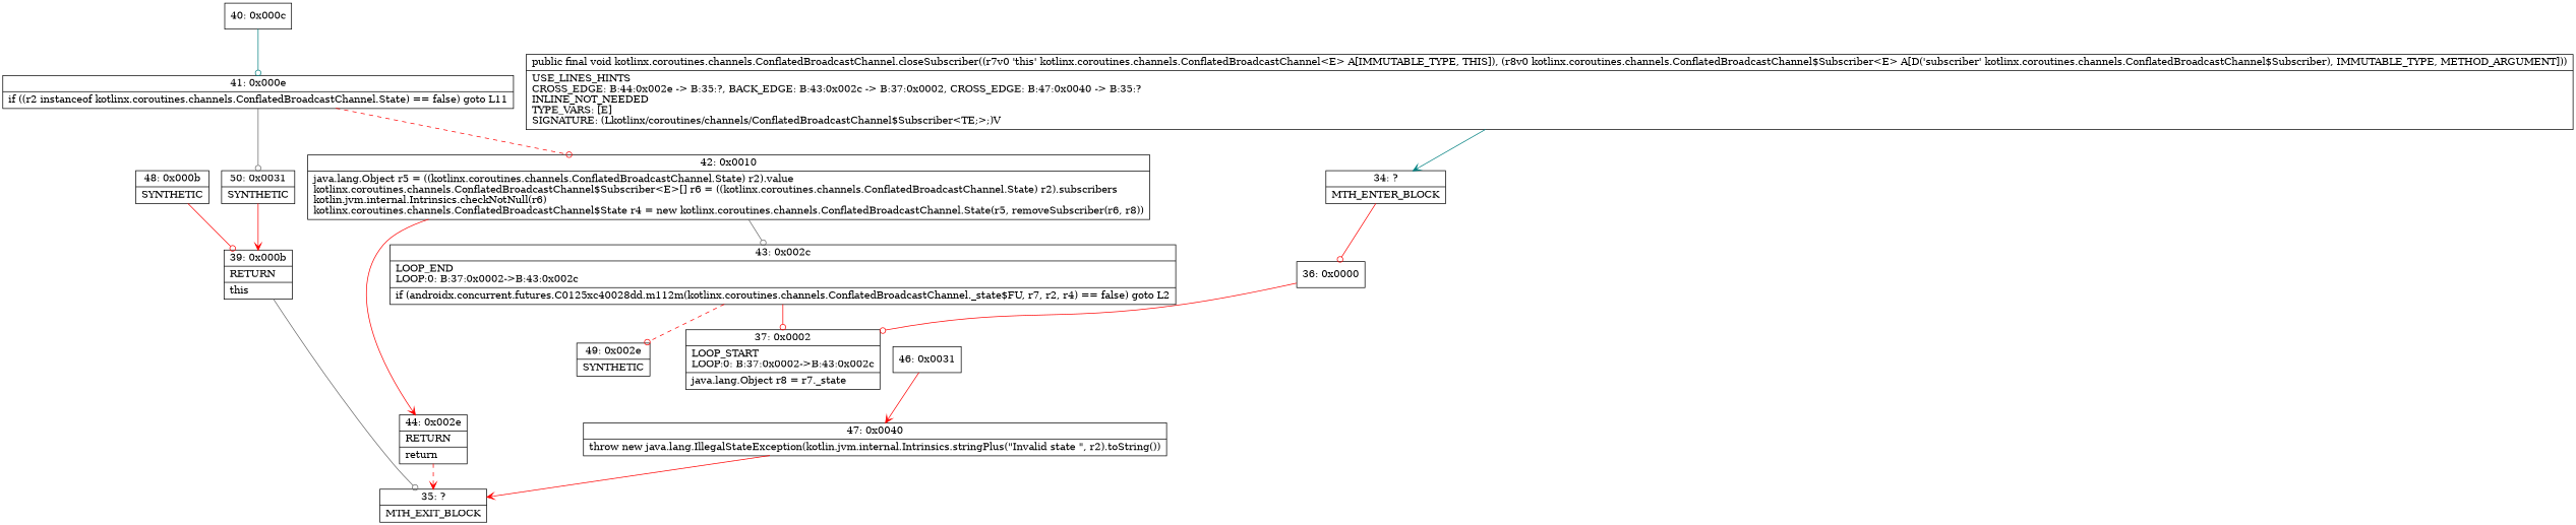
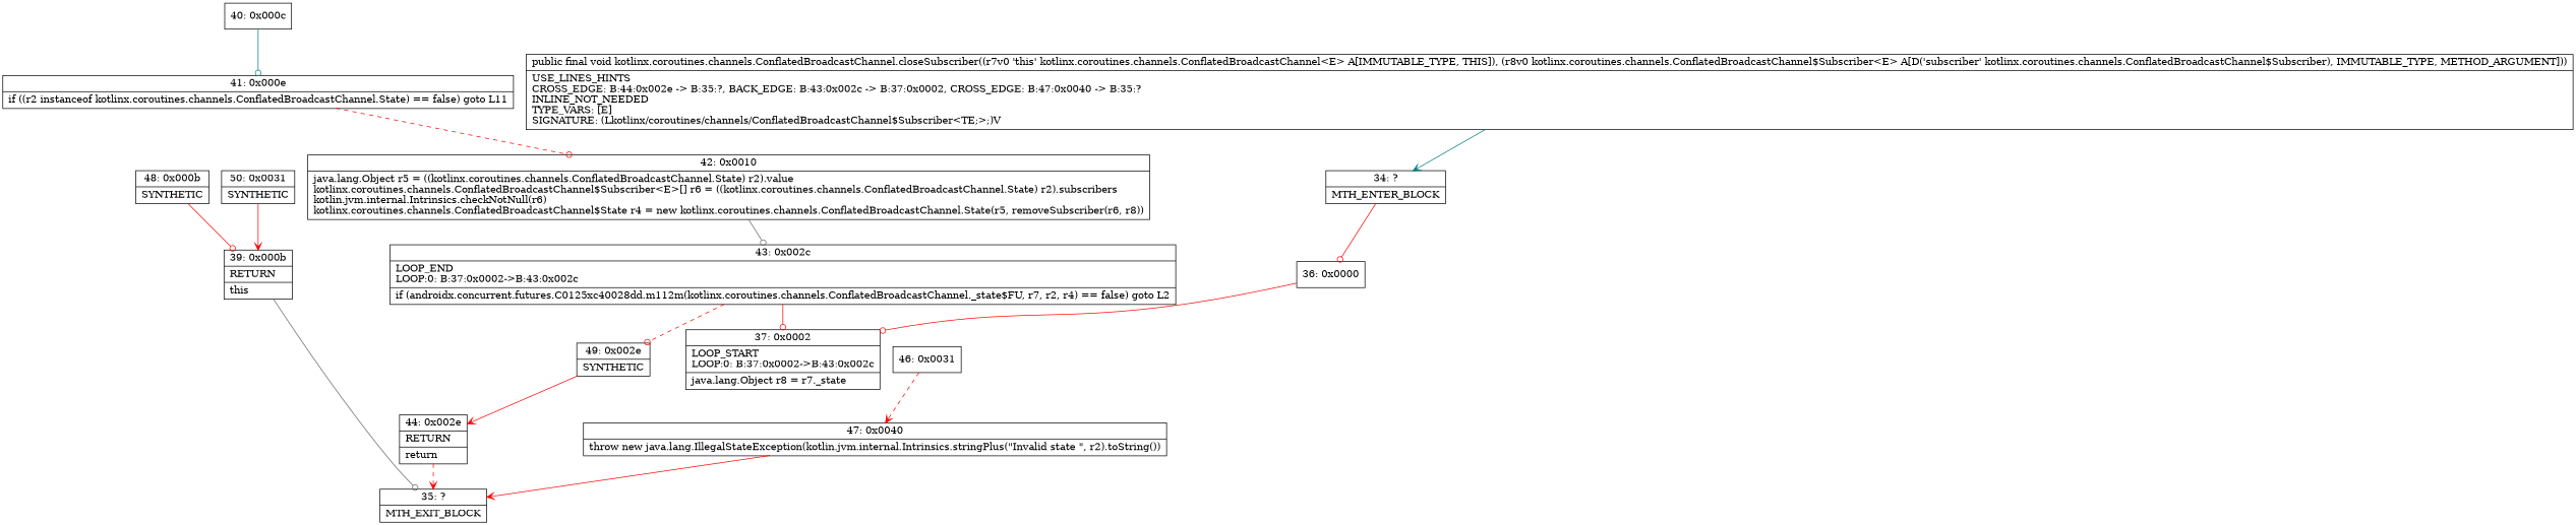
  digraph {
    node [shape=record]
    edge [arrowhead=odot color=red]
    n1 [label="{34\:\ ?|MTH_ENTER_BLOCK\l}"]
    n2 [label="{36\:\ 0x0000}"]
    n3 [label="{37\:\ 0x0002|LOOP_START\lLOOP:0: B:37:0x0002\-\>B:43:0x002c\l|java.lang.Object r8 = r7._state\l}"]
    n4 [label="{40\:\ 0x000c}"]
    n5 [label="{41\:\ 0x000e|if ((r2 instanceof kotlinx.coroutines.channels.ConflatedBroadcastChannel.State) == false) goto L11\l}"]
    n6 [label="{48\:\ 0x000b|SYNTHETIC\l}"]
    n7 [label="{39\:\ 0x000b|RETURN\l|this\l}"]
    n8 [label="{42\:\ 0x0010|java.lang.Object r5 = ((kotlinx.coroutines.channels.ConflatedBroadcastChannel.State) r2).value\lkotlinx.coroutines.channels.ConflatedBroadcastChannel$Subscriber\<E\>[] r6 = ((kotlinx.coroutines.channels.ConflatedBroadcastChannel.State) r2).subscribers\lkotlin.jvm.internal.Intrinsics.checkNotNull(r6)\lkotlinx.coroutines.channels.ConflatedBroadcastChannel$State r4 = new kotlinx.coroutines.channels.ConflatedBroadcastChannel.State(r5, removeSubscriber(r6, r8))\l}"]
    n9 [label="{50\:\ 0x0031|SYNTHETIC\l}"]
    n10 [label="{43\:\ 0x002c|LOOP_END\lLOOP:0: B:37:0x0002\-\>B:43:0x002c\l|if (androidx.concurrent.futures.C0125xc40028dd.m112m(kotlinx.coroutines.channels.ConflatedBroadcastChannel._state$FU, r7, r2, r4) == false) goto L2\l}"]
    n11 [label="{49\:\ 0x002e|SYNTHETIC\l}"]
    n12 [label="{44\:\ 0x002e|RETURN\l|return\l}"]
    n13 [label="{35\:\ ?|MTH_EXIT_BLOCK\l}"]
    n14 [label="{46\:\ 0x0031}"]
    n15 [label="{47\:\ 0x0040|throw new java.lang.IllegalStateException(kotlin.jvm.internal.Intrinsics.stringPlus(\"Invalid state \", r2).toString())\l}"]
    n16 [label="{public final void kotlinx.coroutines.channels.ConflatedBroadcastChannel.closeSubscriber((r7v0 'this' kotlinx.coroutines.channels.ConflatedBroadcastChannel\<E\> A[IMMUTABLE_TYPE, THIS]), (r8v0 kotlinx.coroutines.channels.ConflatedBroadcastChannel$Subscriber\<E\> A[D('subscriber' kotlinx.coroutines.channels.ConflatedBroadcastChannel$Subscriber), IMMUTABLE_TYPE, METHOD_ARGUMENT]))  | USE_LINES_HINTS\lCROSS_EDGE: B:44:0x002e \-\> B:35:?, BACK_EDGE: B:43:0x002c \-\> B:37:0x0002, CROSS_EDGE: B:47:0x0040 \-\> B:35:?\lINLINE_NOT_NEEDED\lTYPE_VARS: [E]\lSIGNATURE: (Lkotlinx\/coroutines\/channels\/ConflatedBroadcastChannel$Subscriber\<TE;\>;)V\l}"]
    n1 -> n2
    n2 -> n3
    n4 -> n5 [color=teal]
    n5 -> n8 [style=dashed]
-   n5 -> n9 [color=gray40]
    n6 -> n7
    n7 -> n13 [color=gray40]
    n8 -> n10 [color=gray40]
    n9 -> n7 [arrowhead=vee]
    n10 -> n3
    n10 -> n11 [style=dashed]
-   n8 -> n12 [arrowhead=vee]
+   n11 -> n12 [arrowhead=vee]
    n12 -> n13 [arrowhead=vee style=dashed]
-   n14 -> n15 [arrowhead=vee]
+   n14 -> n15 [arrowhead=vee style=dashed]
    n15 -> n13 [arrowhead=vee]
    n16 -> n1 [arrowhead=vee color=teal]
  }
